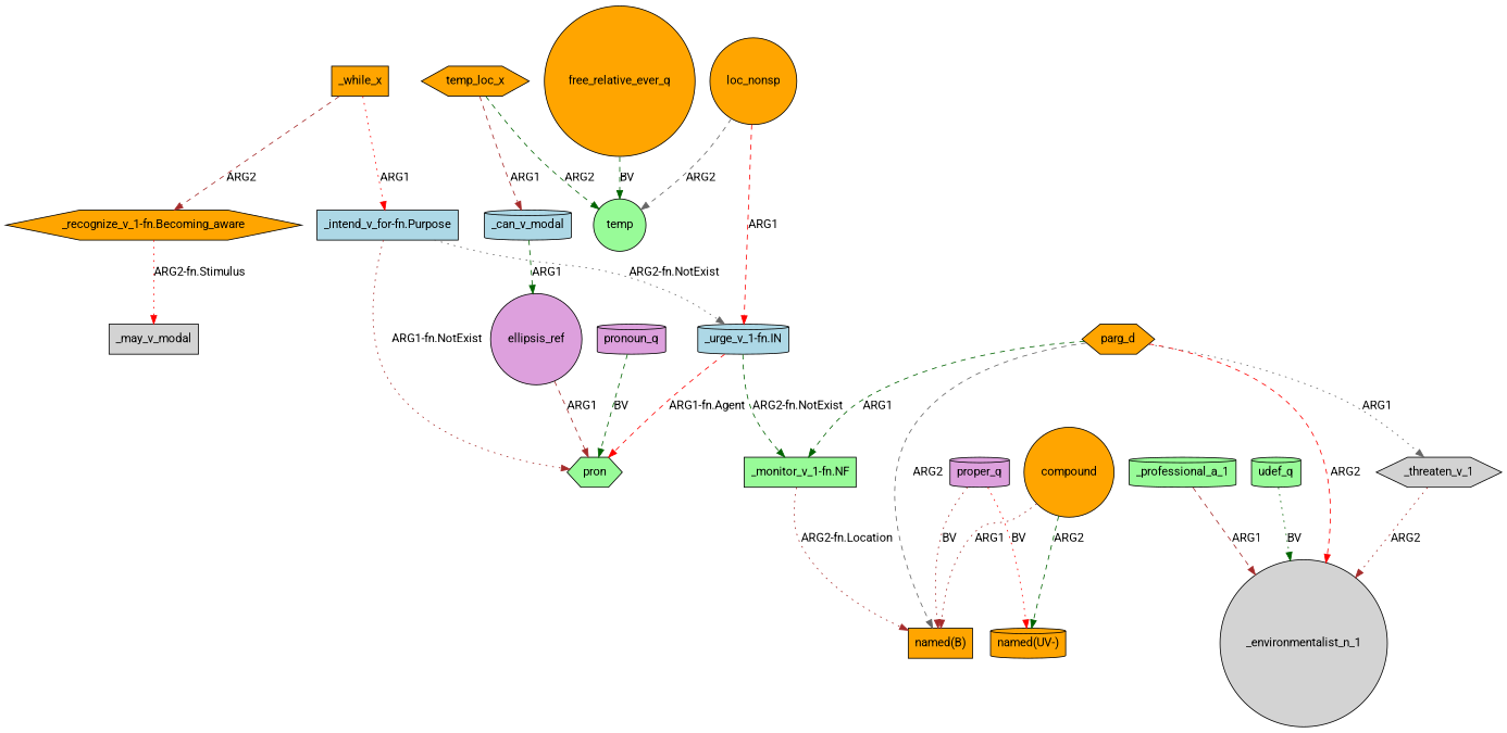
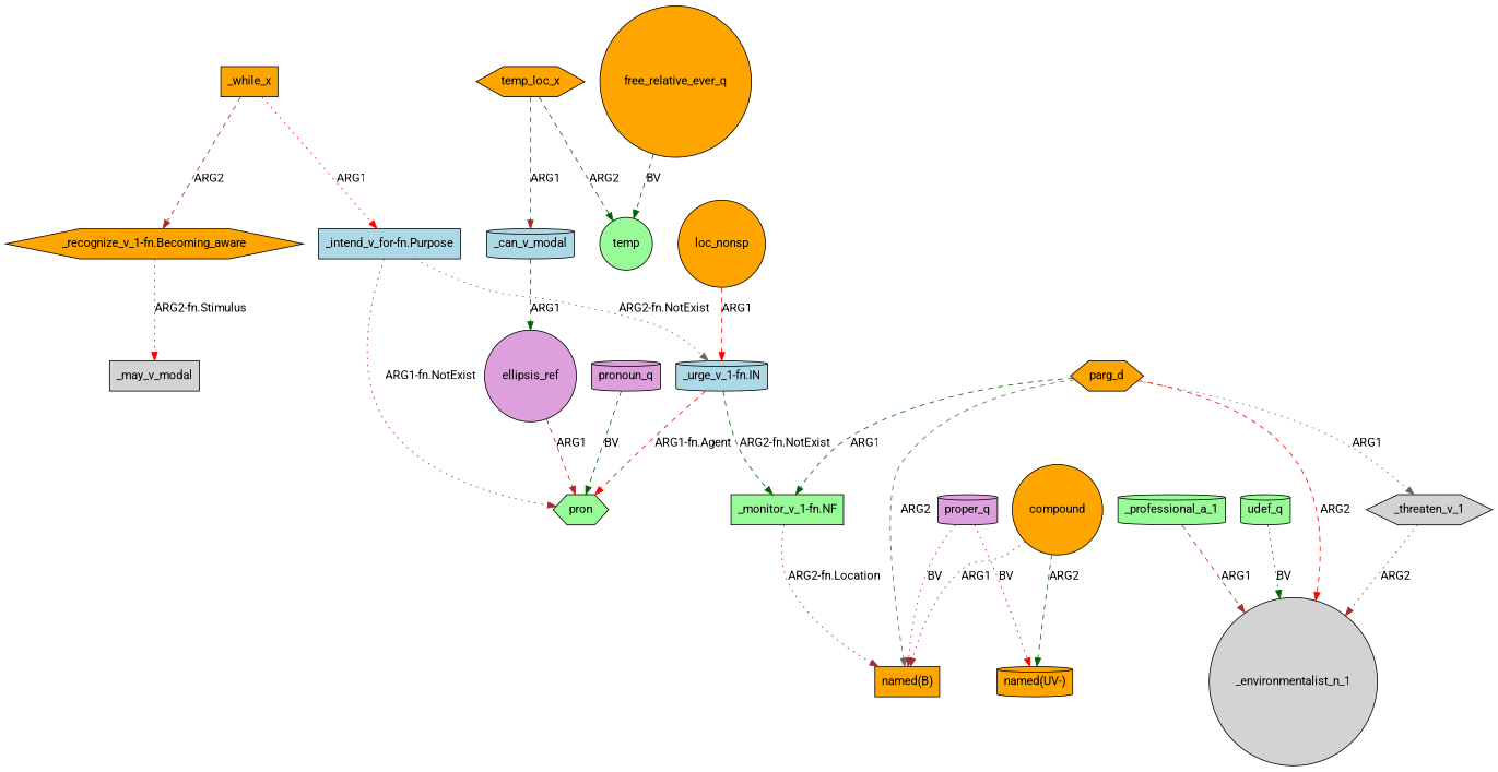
  digraph {
    fontname=Roboto
    node [fillcolor=orange fontname=Roboto shape=cylinder style=filled]
    edge [color=brown fontname=Roboto style=dashed]
    _while_x [shape=box]
    "_recognize_v_1-fn.Becoming_aware" [shape=hexagon]
    "_intend_v_for-fn.Purpose" [fillcolor=lightblue shape=box]
    _may_v_modal [fillcolor=lightgrey shape=box]
    pron [fillcolor=palegreen shape=hexagon]
    "_urge_v_1-fn.IN" [fillcolor=lightblue]
    parg_d [shape=hexagon]
    _environmentalist_n_1 [fillcolor=lightgrey shape=circle]
    _threaten_v_1 [fillcolor=lightgrey shape=hexagon]
    "named(B)" [shape=box]
    "_monitor_v_1-fn.NF" [fillcolor=palegreen shape=box]
    compound [shape=circle]
    "named(UV-)"
    ellipsis_ref [fillcolor=plum shape=circle]
    proper_q [fillcolor=plum]
    _professional_a_1 [fillcolor=palegreen]
    pronoun_q [fillcolor=plum]
    temp_loc_x [shape=hexagon]
    temp [fillcolor=palegreen shape=circle]
    _can_v_modal [fillcolor=lightblue]
    loc_nonsp [shape=circle]
    free_relative_ever_q [shape=circle]
    udef_q [fillcolor=palegreen]
    _while_x -> "_recognize_v_1-fn.Becoming_aware" [label=ARG2]
    _while_x -> "_intend_v_for-fn.Purpose" [color=red label=ARG1 style=dotted]
    "_recognize_v_1-fn.Becoming_aware" -> _may_v_modal [color=red label="ARG2-fn.Stimulus" style=dotted]
    "_intend_v_for-fn.Purpose" -> pron [label="ARG1-fn.NotExist" style=dotted]
    "_intend_v_for-fn.Purpose" -> "_urge_v_1-fn.IN" [color=gray40 label="ARG2-fn.NotExist" style=dotted]
    "_urge_v_1-fn.IN" -> pron [color=red label="ARG1-fn.Agent"]
    "_urge_v_1-fn.IN" -> "_monitor_v_1-fn.NF" [color=darkgreen label="ARG2-fn.NotExist"]
    parg_d -> _environmentalist_n_1 [color=red label=ARG2]
    parg_d -> _threaten_v_1 [color=gray40 label=ARG1 style=dotted]
    parg_d -> "named(B)" [color=gray40 label=ARG2]
    parg_d -> "_monitor_v_1-fn.NF" [color=darkgreen label=ARG1]
    _threaten_v_1 -> _environmentalist_n_1 [label=ARG2 style=dotted]
    "_monitor_v_1-fn.NF" -> "named(B)" [label="ARG2-fn.Location" style=dotted]
    compound -> "named(B)" [label=ARG1 style=dotted]
    compound -> "named(UV-)" [color=darkgreen label=ARG2]
    ellipsis_ref -> pron [label=ARG1]
    proper_q -> "named(B)" [label=BV style=dotted]
    proper_q -> "named(UV-)" [color=red label=BV style=dotted]
    _professional_a_1 -> _environmentalist_n_1 [label=ARG1]
    pronoun_q -> pron [color=darkgreen label=BV]
    temp_loc_x -> temp [color=darkgreen label=ARG2]
    temp_loc_x -> _can_v_modal [label=ARG1]
    _can_v_modal -> ellipsis_ref [color=darkgreen label=ARG1]
    loc_nonsp -> "_urge_v_1-fn.IN" [color=red label=ARG1]
-   loc_nonsp -> temp [color=gray40 label=ARG2]
    free_relative_ever_q -> temp [color=darkgreen label=BV]
    udef_q -> _environmentalist_n_1 [color=darkgreen label=BV style=dotted]
  }
